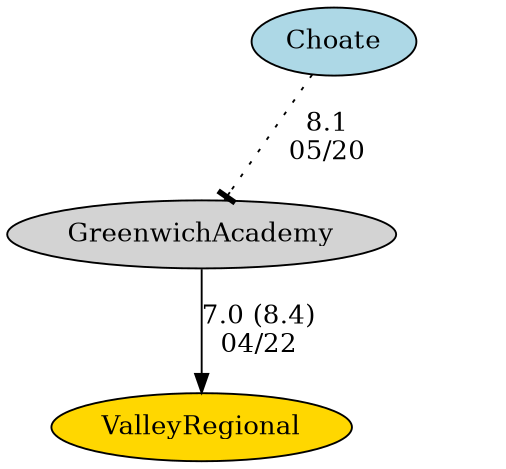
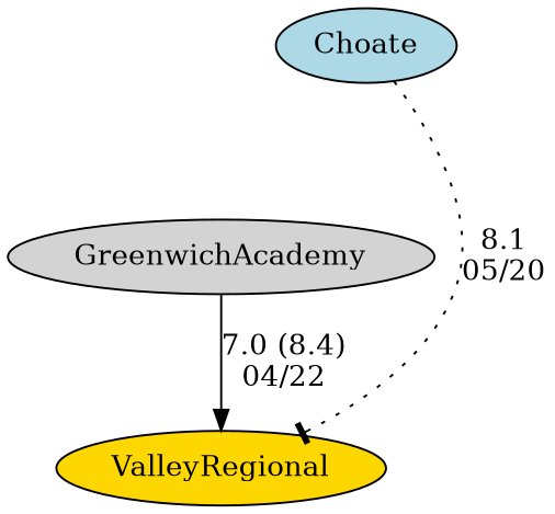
  digraph {
    node [style=filled]
    edge [random=random]
    GreenwichAcademy [fillcolor=lightgrey]
    Choate [fillcolor=lightblue]
    ValleyRegional [fillcolor=gold]
    GreenwichAcademy -> ValleyRegional [arrowhead=normal label="7.0 (8.4)\n04/22" style=solid weight=93]
-   Choate -> GreenwichAcademy [arrowhead=tee label="8.1\n05/20" style=dotted weight=92]
+   Choate -> ValleyRegional [arrowhead=tee label="8.1\n05/20" style=dotted weight=92]
  }
